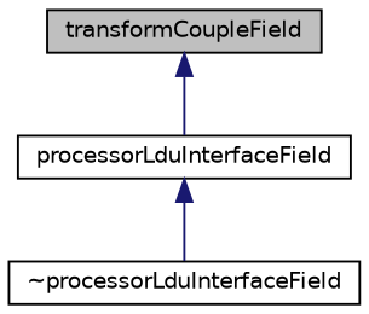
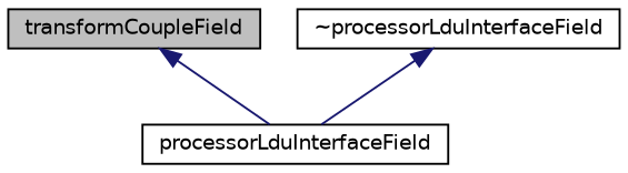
  digraph {
    rankdir=TB
    node [color=black fontname=Helvetica fontsize=10 shape=record]
    edge [color=midnightblue dir=back fontname=Helvetica fontsize=10 labelfontname=Helvetica labelfontsize=10 style=solid]
    n1 [fillcolor=grey75 fontcolor=black height=0.2 label=transformCoupleField style=filled width=0.4]
    n2 [height=0.2 label=processorLduInterfaceField width=0.4]
    n3 [height=0.2 label="~processorLduInterfaceField" width=0.4]
    n1 -> n2
-   n2 -> n3
+   n3 -> n2
  }
